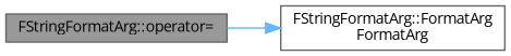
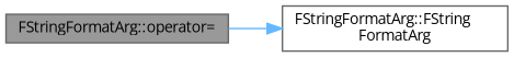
  digraph {
    rankdir=LR
    fontname="Open Sans"
    node [fontname="Open Sans" fontsize=10 shape=box style=filled]
    n1 [color=gray40 fillcolor=grey60 fontcolor=black height=0.2 label="FStringFormatArg::operator=" width=0.4]
-   n2 [color=grey40 fillcolor=white height=0.2 label="FStringFormatArg::FormatArg\lFormatArg" width=0.4]
+   n2 [color=grey40 fillcolor=white height=0.2 label="FStringFormatArg::FString\lFormatArg" width=0.4]
    n1 -> n2 [color=steelblue1 fontname="Open Sans" fontsize=10 labelfontname=Helvetica labelfontsize=10 style=solid]
  }
